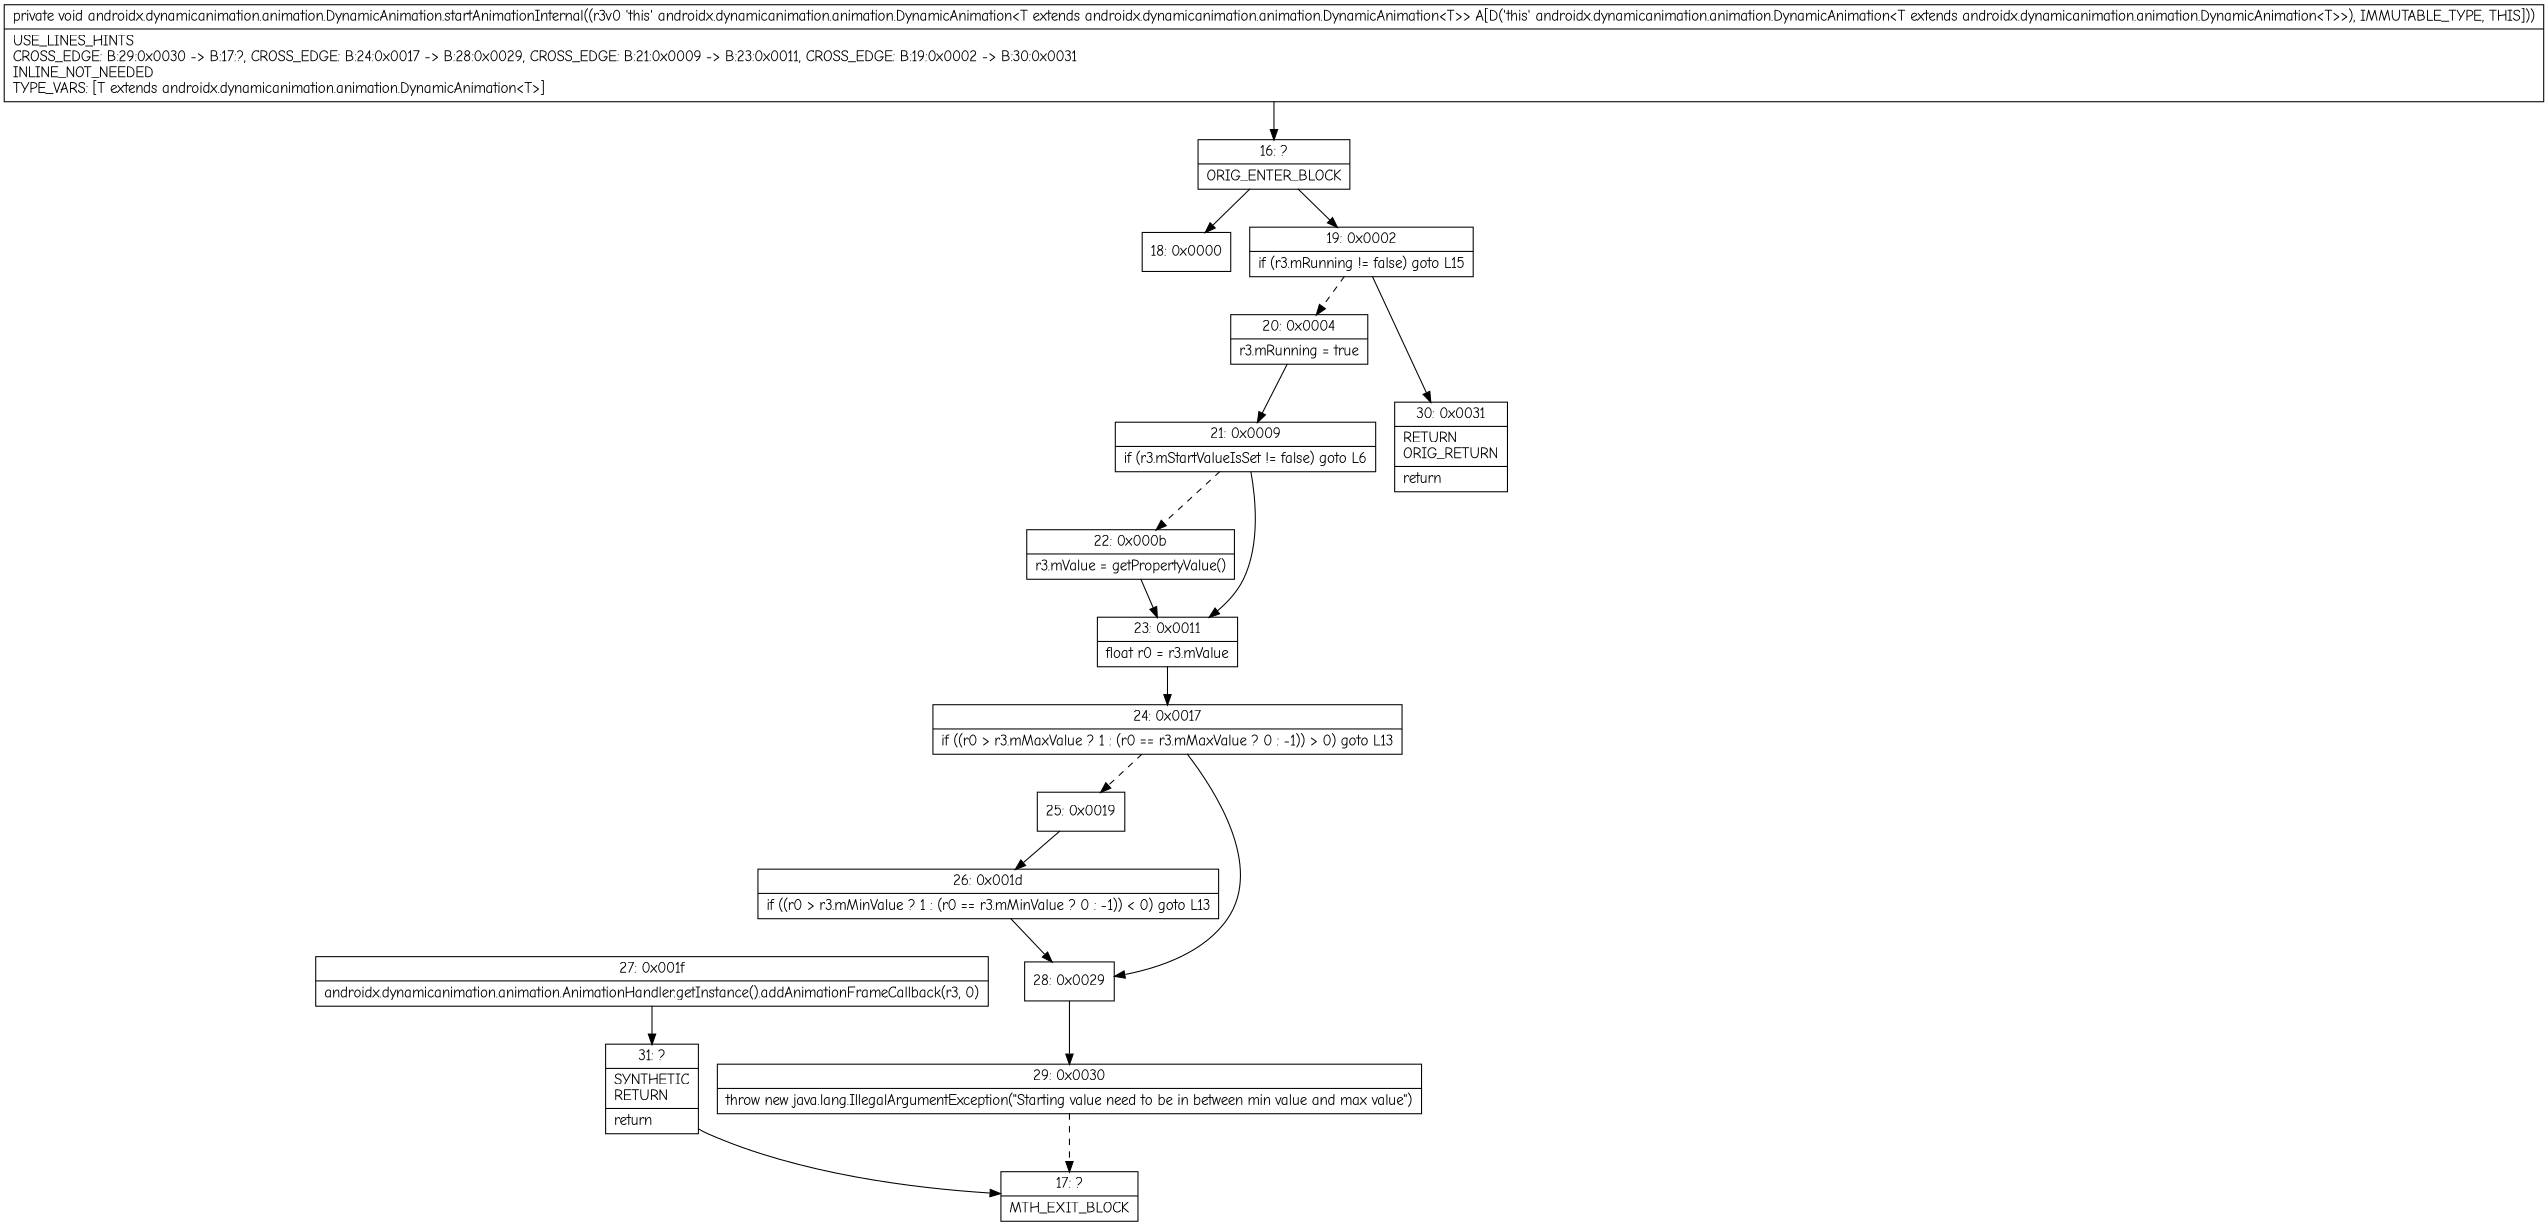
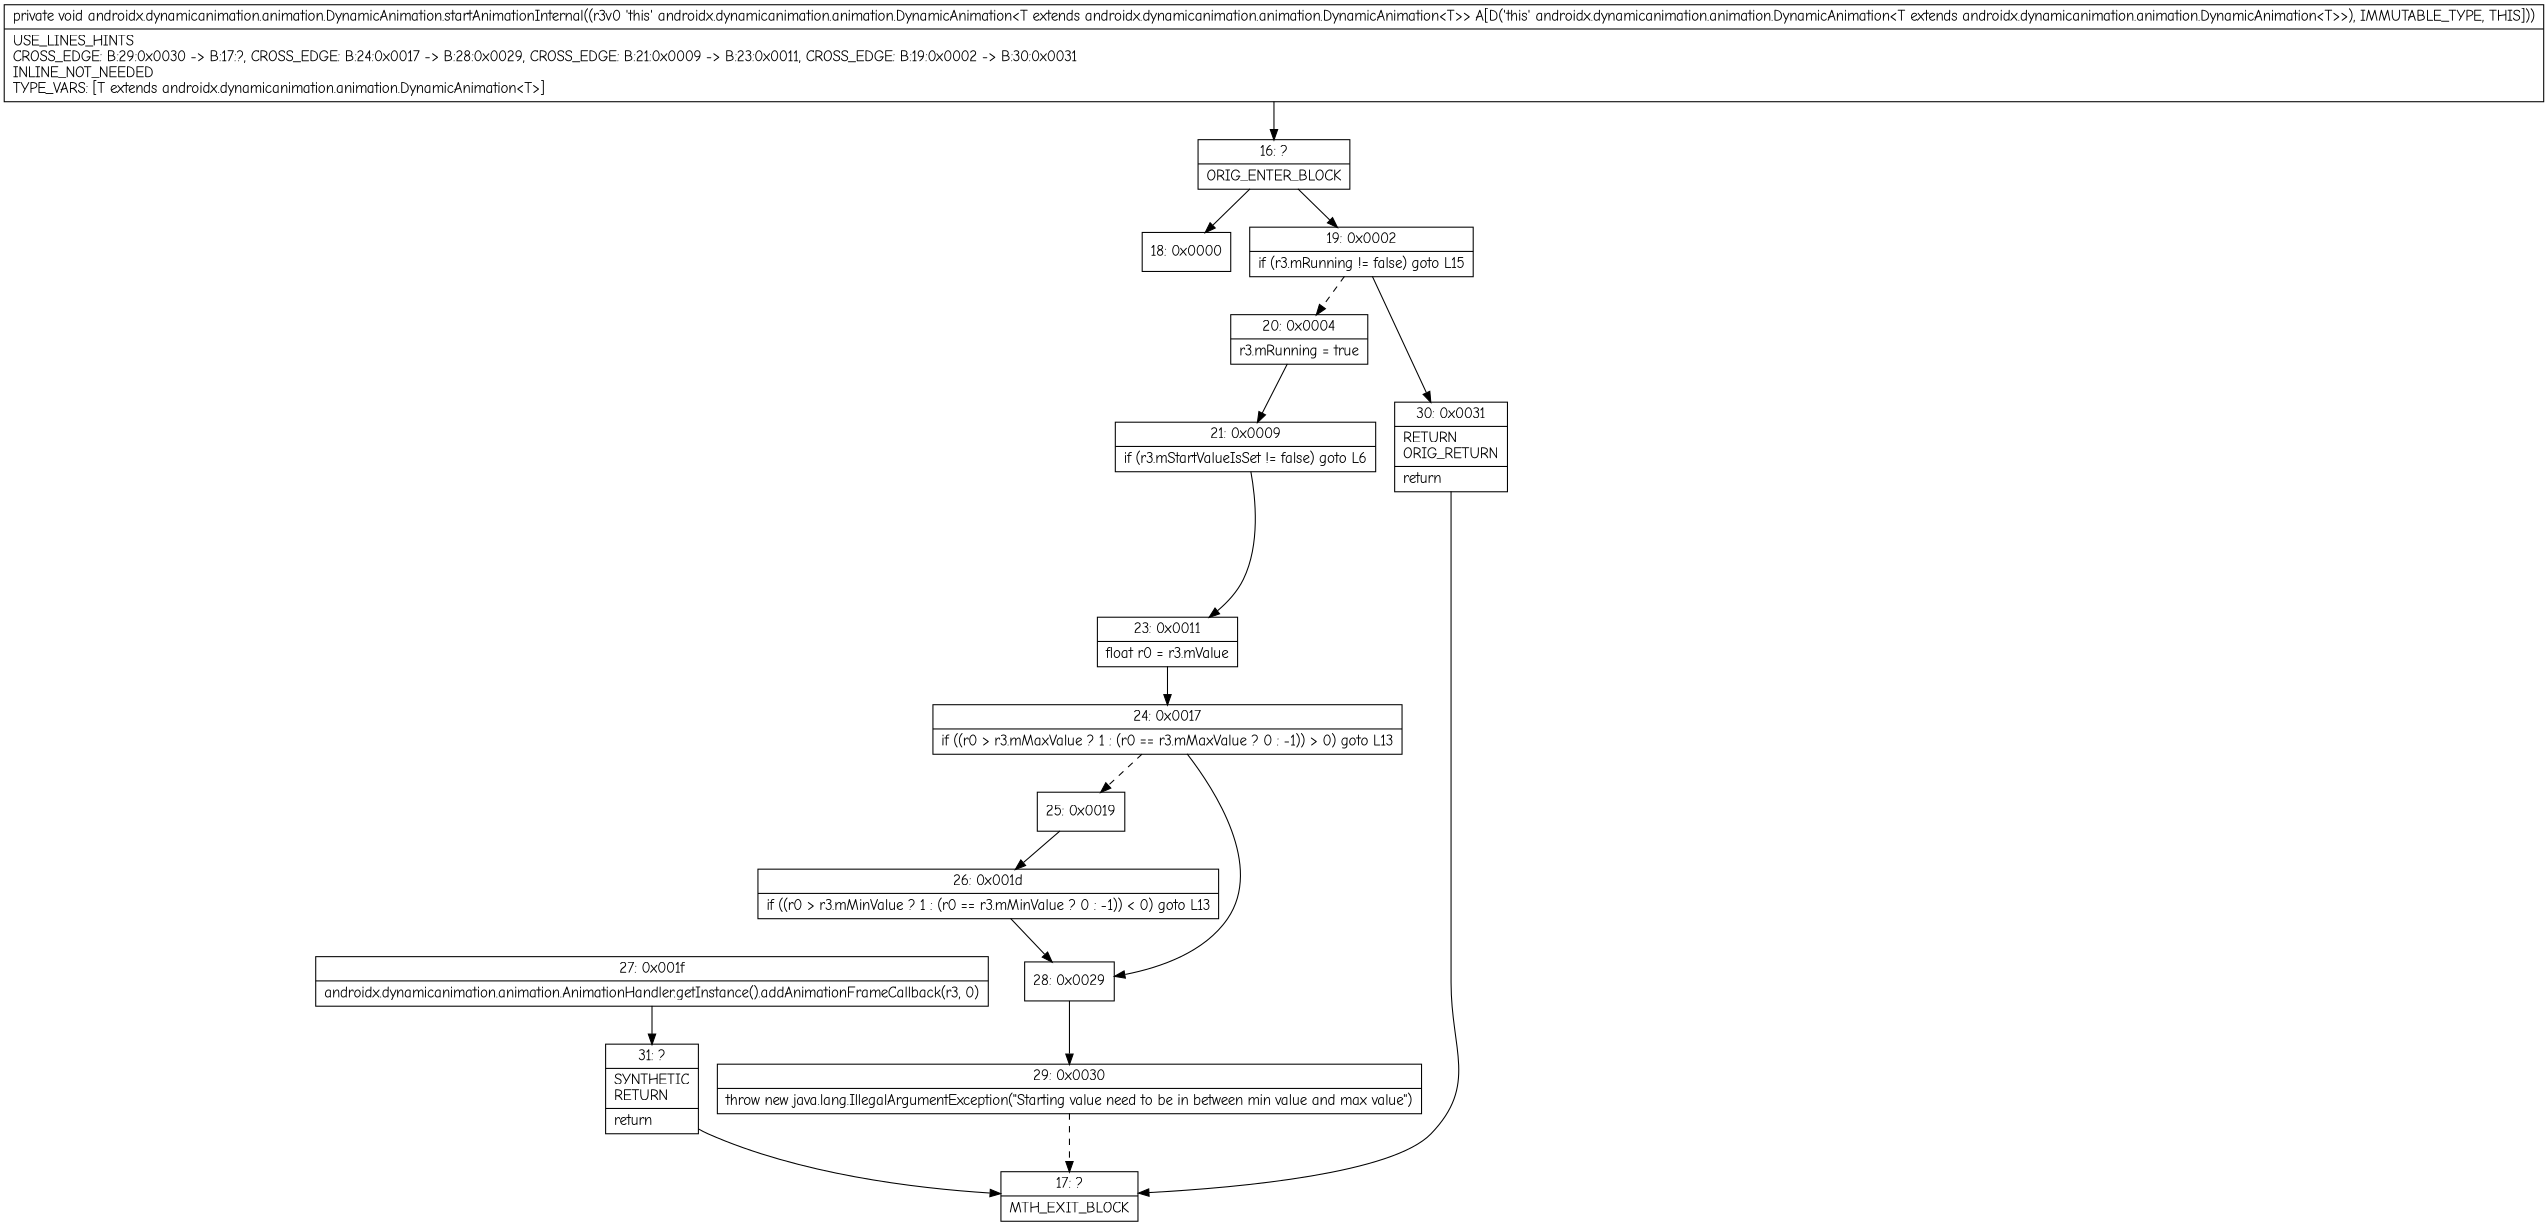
  digraph {
    fontname="Comic Neue"
    node [fontname="Comic Neue" shape=record]
    edge [fontname="Comic Neue"]
    n1 [label="{16\:\ ?|ORIG_ENTER_BLOCK\l}"]
    n2 [label="{18\:\ 0x0000}"]
    n3 [label="{19\:\ 0x0002|if (r3.mRunning != false) goto L15\l}"]
    n4 [label="{20\:\ 0x0004|r3.mRunning = true\l}"]
    n5 [label="{30\:\ 0x0031|RETURN\lORIG_RETURN\l|return\l}"]
    n6 [label="{21\:\ 0x0009|if (r3.mStartValueIsSet != false) goto L6\l}"]
    n7 [label="{17\:\ ?|MTH_EXIT_BLOCK\l}"]
-   n8 [label="{22\:\ 0x000b|r3.mValue = getPropertyValue()\l}"]
    n9 [label="{23\:\ 0x0011|float r0 = r3.mValue\l}"]
    n10 [label="{24\:\ 0x0017|if ((r0 \> r3.mMaxValue ? 1 : (r0 == r3.mMaxValue ? 0 : \-1)) \> 0) goto L13\l}"]
    n11 [label="{25\:\ 0x0019}"]
    n12 [label="{28\:\ 0x0029}"]
    n13 [label="{26\:\ 0x001d|if ((r0 \> r3.mMinValue ? 1 : (r0 == r3.mMinValue ? 0 : \-1)) \< 0) goto L13\l}"]
    n14 [label="{29\:\ 0x0030|throw new java.lang.IllegalArgumentException(\"Starting value need to be in between min value and max value\")\l}"]
    n15 [label="{27\:\ 0x001f|androidx.dynamicanimation.animation.AnimationHandler.getInstance().addAnimationFrameCallback(r3, 0)\l}"]
    n16 [label="{31\:\ ?|SYNTHETIC\lRETURN\l|return\l}"]
    n17 [label="{private void androidx.dynamicanimation.animation.DynamicAnimation.startAnimationInternal((r3v0 'this' androidx.dynamicanimation.animation.DynamicAnimation\<T extends androidx.dynamicanimation.animation.DynamicAnimation\<T\>\> A[D('this' androidx.dynamicanimation.animation.DynamicAnimation\<T extends androidx.dynamicanimation.animation.DynamicAnimation\<T\>\>), IMMUTABLE_TYPE, THIS]))  | USE_LINES_HINTS\lCROSS_EDGE: B:29:0x0030 \-\> B:17:?, CROSS_EDGE: B:24:0x0017 \-\> B:28:0x0029, CROSS_EDGE: B:21:0x0009 \-\> B:23:0x0011, CROSS_EDGE: B:19:0x0002 \-\> B:30:0x0031\lINLINE_NOT_NEEDED\lTYPE_VARS: [T extends androidx.dynamicanimation.animation.DynamicAnimation\<T\>]\l}"]
    n1 -> n2
    n1 -> n3
    n3 -> n4 [style=dashed]
    n3 -> n5
    n4 -> n6
-   n6 -> n8 [style=dashed]
+   n5 -> n7
    n6 -> n9
-   n8 -> n9
    n9 -> n10
    n10 -> n11 [style=dashed]
    n10 -> n12
    n11 -> n13
    n12 -> n14
    n13 -> n12
    n14 -> n7 [style=dashed]
    n15 -> n16
    n16 -> n7
    n17 -> n1
  }
